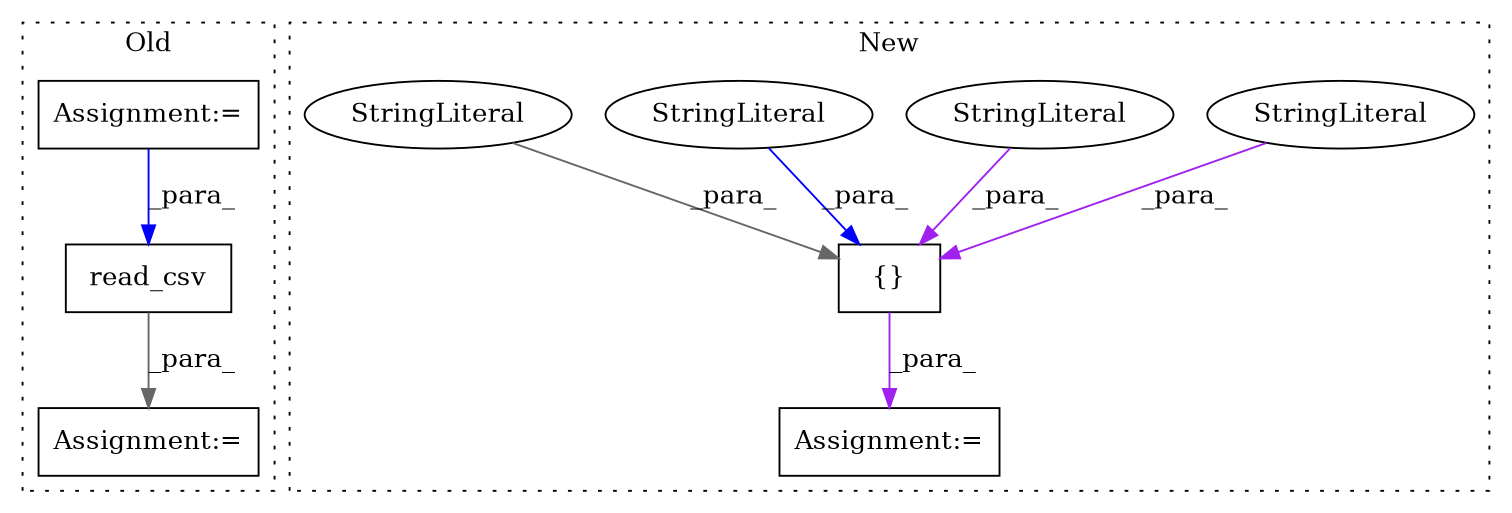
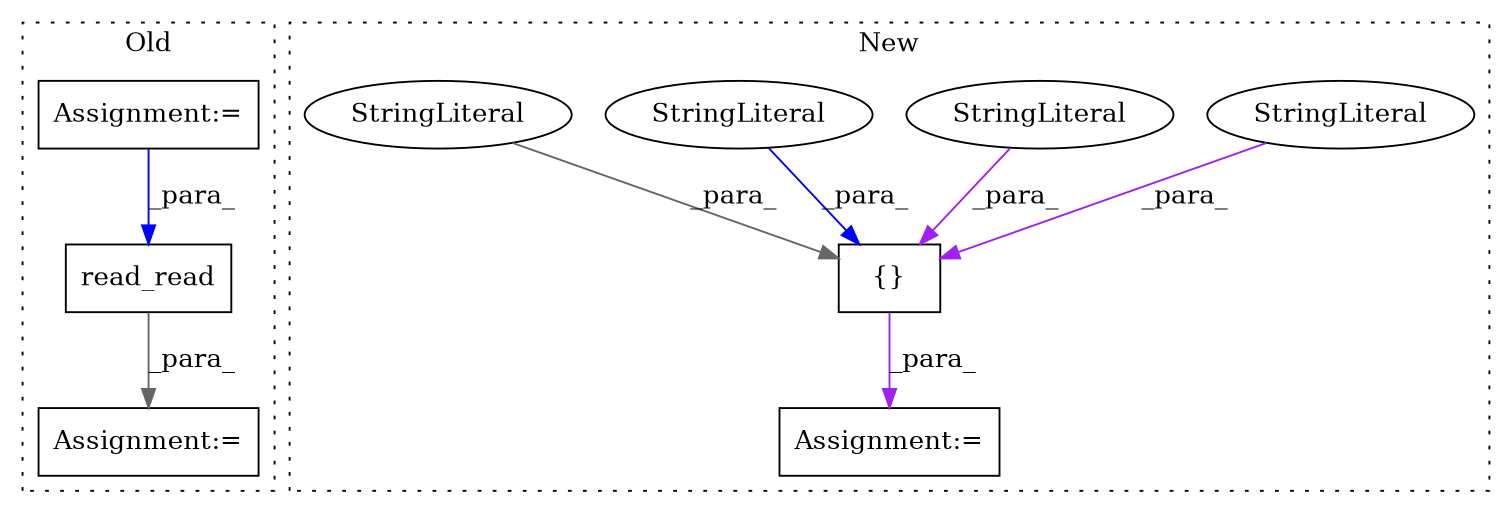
  digraph {
    node [a=45 l=1 shape=box]
    edge [color=purple]
-   n1 [a=32 l="9,1" label=read_csv s="3341,3398"]
+   n1 [a=32 l="9,1" label=read_read s="3341,3398"]
    n2 [a=7 label="Assignment:=" s=3333]
    n3 [a=7 l=2 label="Assignment:=" s=3312]
    n4 [a=4 l="1,1" label="{}" s="3903,3948"]
    n5 [a=7 label="Assignment:=" s=3890]
    n6 [l=10 label=StringLiteral s=3933 shape=ellipse]
    n7 [l=5 label=StringLiteral s=3918 shape=ellipse]
    n8 [l=6 label=StringLiteral s=3904 shape=ellipse]
    n9 [l=8 label=StringLiteral s=3924 shape=ellipse]
    subgraph cluster_1 {
      label=Old
      style=dotted
      n1
      n2
      n3
    }
    subgraph cluster_2 {
      label=New
      style=dotted
      n4
      n5
      n6
      n7
      n8
      n9
    }
    n1 -> n2 [label=_para_ color=gray40]
    n3 -> n1 [label=_para_ color=blue]
    n4 -> n5 [label=_para_]
    n6 -> n4 [label=_para_]
    n7 -> n4 [label=_para_]
    n8 -> n4 [label=_para_ color=blue]
    n9 -> n4 [label=_para_ color=gray40]
  }
